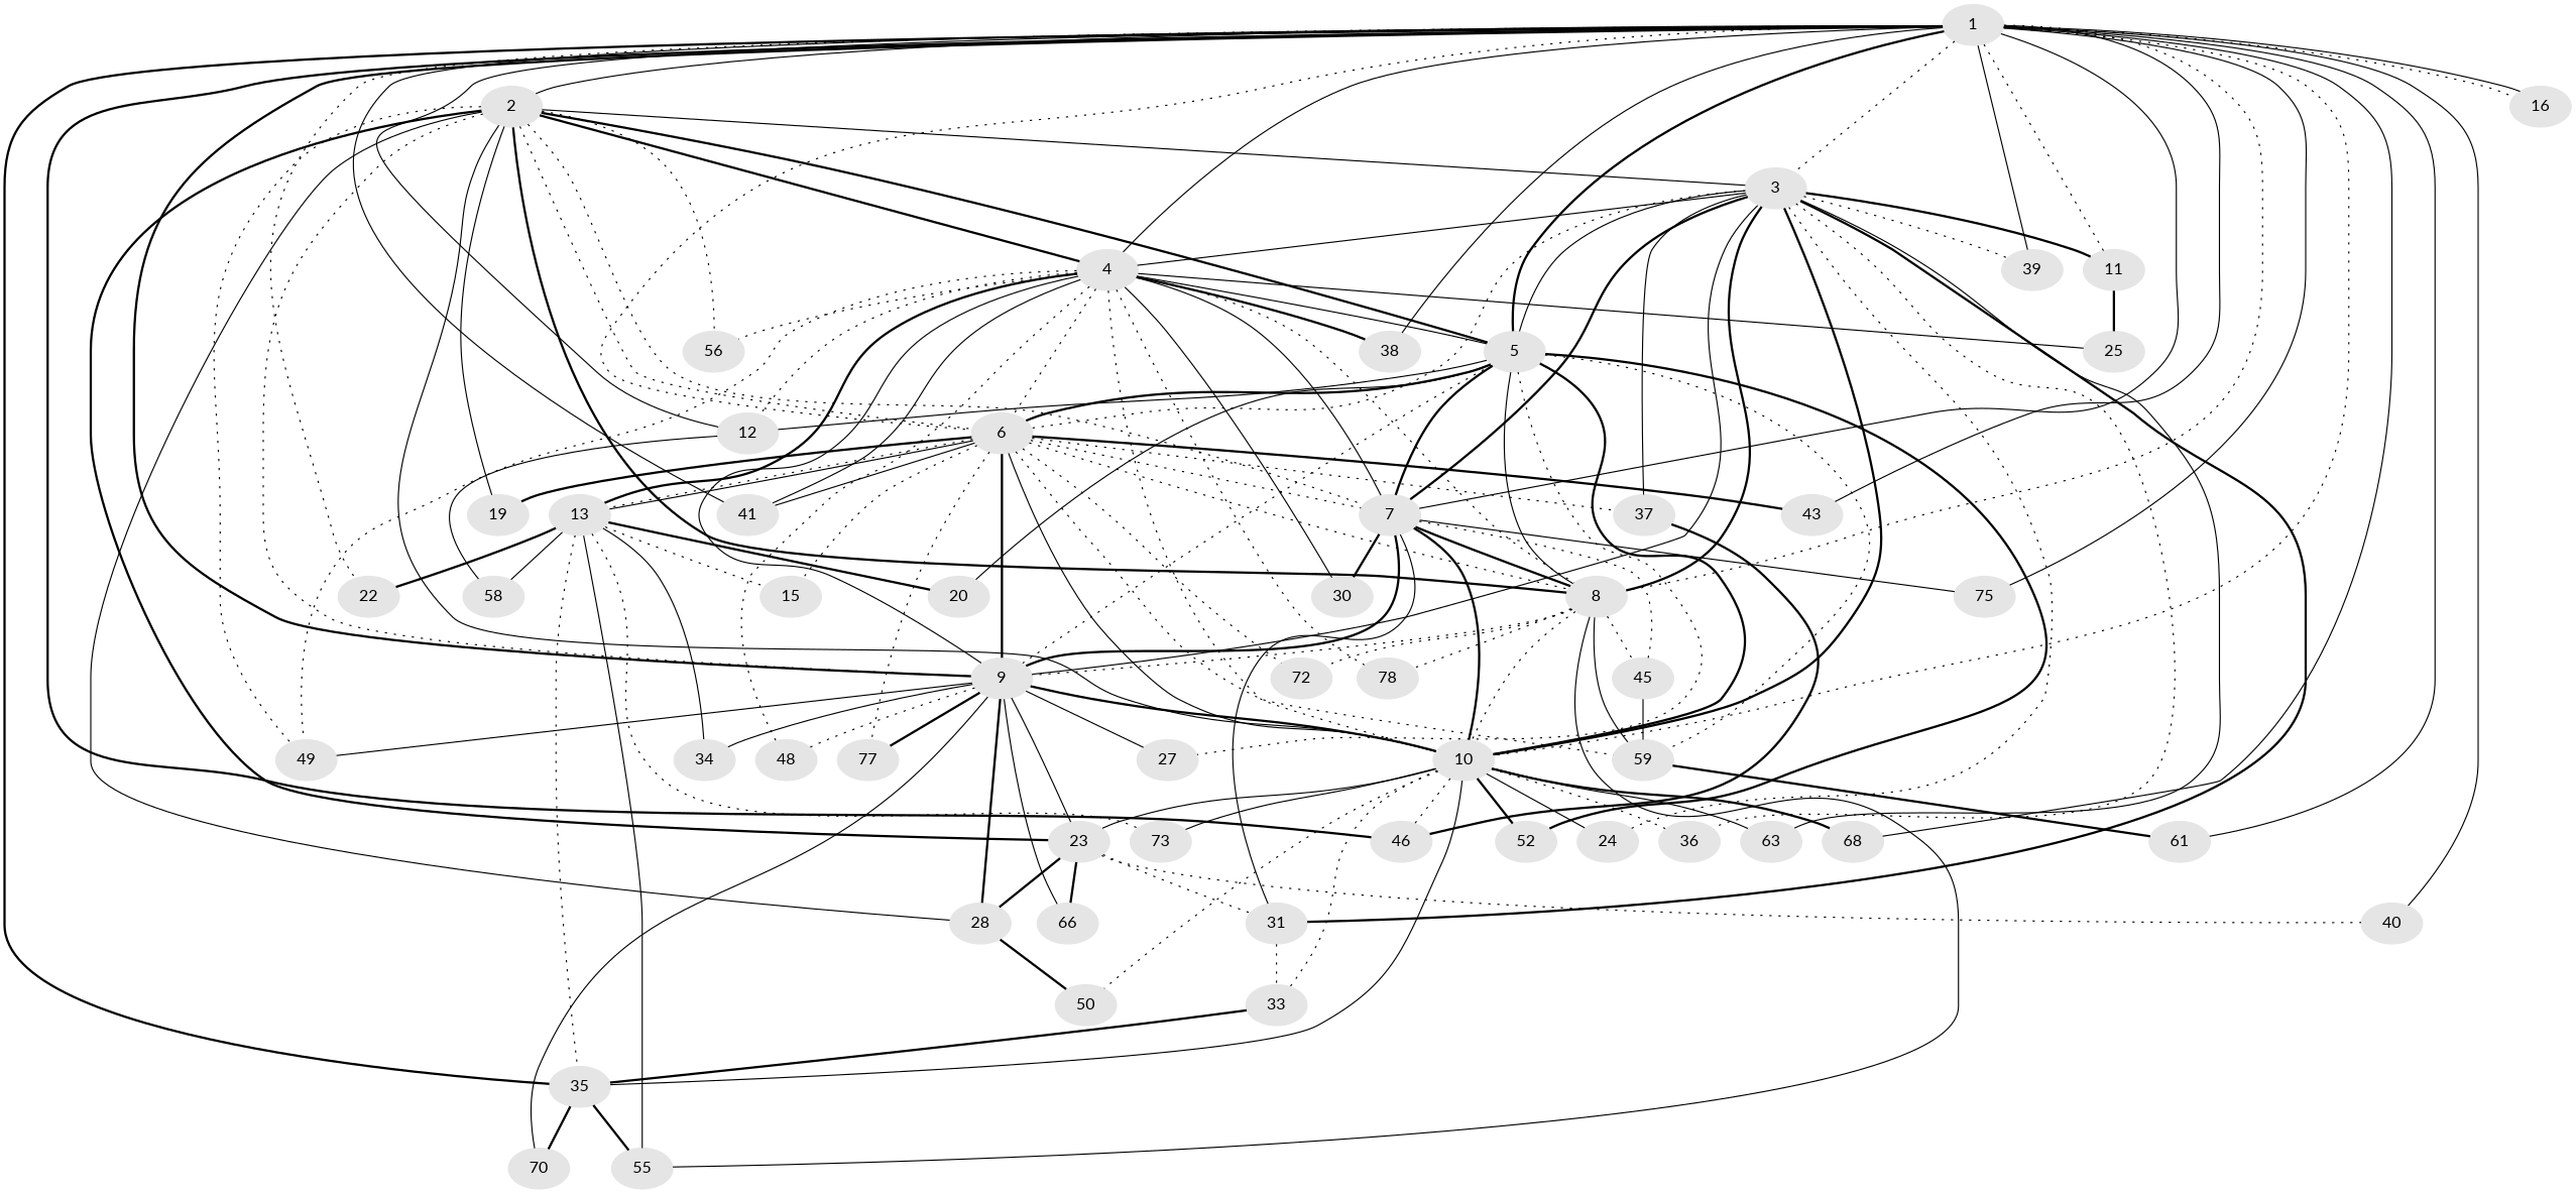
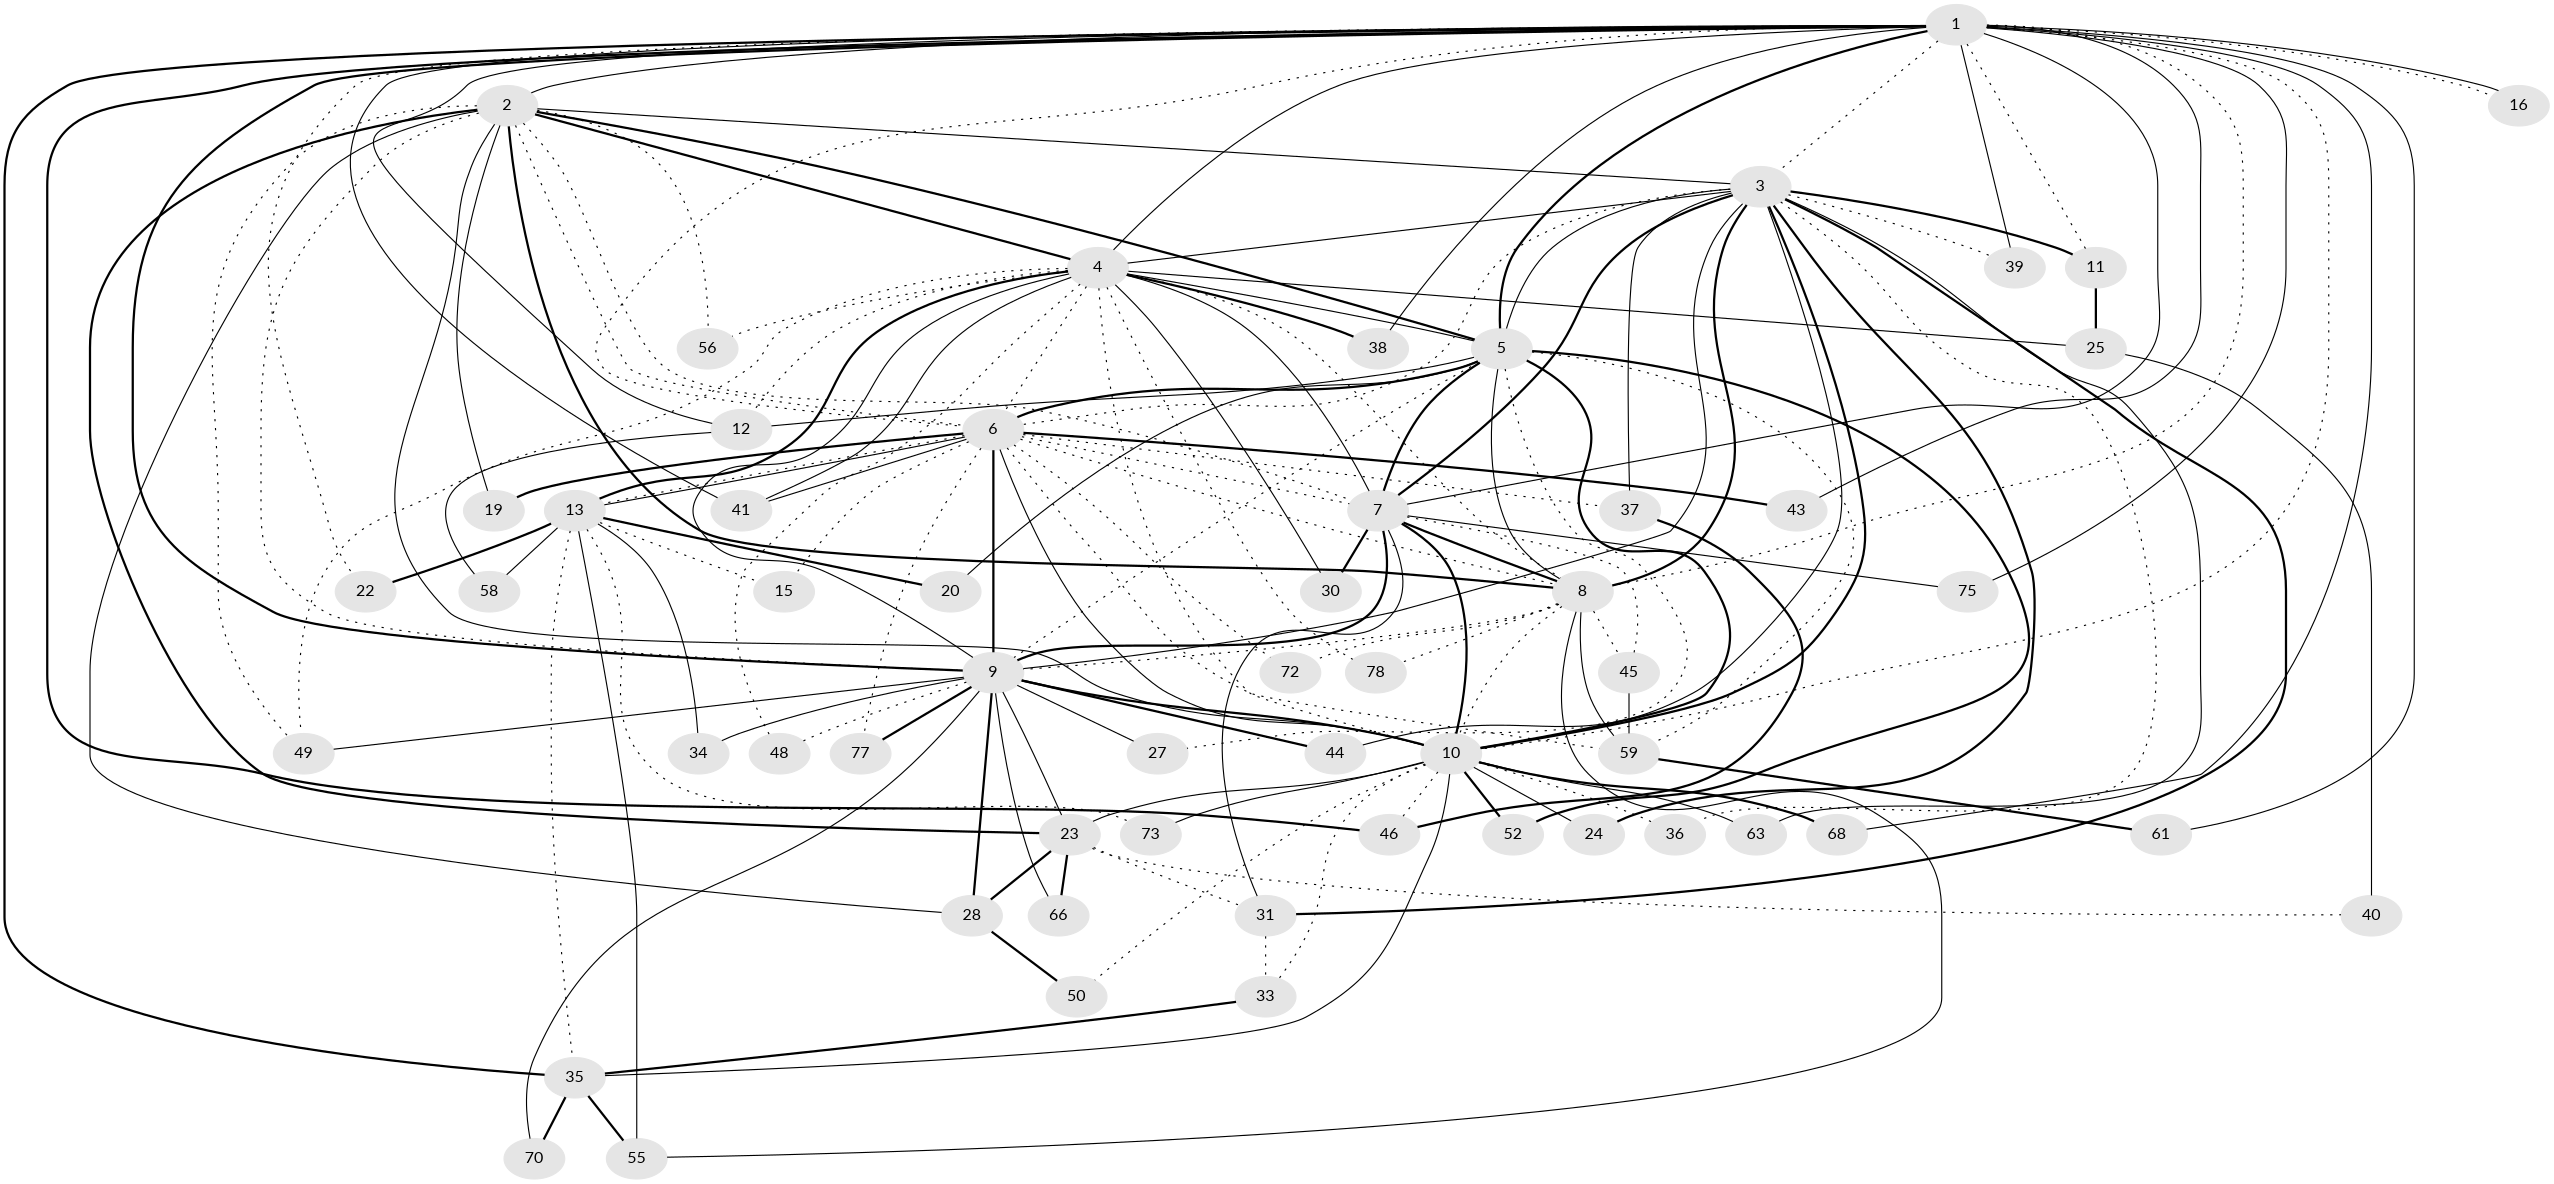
  graph {
    fontname=Lato
    node [color=gray90 fontname=Lato style=filled]
    edge [fontname=Lato style=solid]
    1 [super="+29"]
    2 [super="+14"]
    3 [super="+54"]
    4 [super="+69"]
    5 [super="+65"]
    6 [super="+57"]
    7 [super="+23"]
    8 [super="+47"]
    9 [super="+17"]
    10 [super="+18"]
    11
    12 [super="+71"]
    16
    22
    35 [super="+42"]
    38
    39
    40
    41 [super="+51"]
    43
    46
    61
    68
    75
    19
    n26 [label=23 super="+26"]
    28 [super="+74"]
    49 [super="+60"]
    56
    24
    31 [super="+32"]
    36
    37 [super="+76"]
+   44
    63
    13 [super="+53"]
    25
    30
    48
    78
    20
    27
    52
    59 [super="+64"]
    15
    72
    77
    45 [super="+79"]
    55 [super="+67"]
    34
    66
    70
    33 [super="+62"]
    50
    73
    58
    1 -- 2
    1 -- 3 [style=dotted weight=2]
    1 -- 4 [weight=2]
    1 -- 5 [style=bold]
    1 -- 6 [style=dotted]
    1 -- 7 [weight=2]
    1 -- 8 [style=dotted]
    1 -- 9 [style=bold]
    1 -- 10 [style=dotted weight=2]
    1 -- 11 [style=dotted]
    1 -- 12
    1 -- 16 [style=dotted]
    1 -- 16
    1 -- 22 [style=dotted]
    1 -- 35 [style=bold]
    1 -- 38
    1 -- 39
-   1 -- 40
+   25 -- 40
    1 -- 41
    1 -- 43
    1 -- 46 [style=bold]
    1 -- 61
    1 -- 68
    1 -- 75
    2 -- 3
    2 -- 4 [style=bold]
    2 -- 5 [style=bold]
    2 -- 6 [style=dotted weight=2]
    2 -- 7 [style=dotted]
    2 -- 8 [style=bold]
    2 -- 9 [style=dotted]
    2 -- 10
    2 -- 19
    2 -- n26 [style=bold]
    2 -- 28
    2 -- 49 [style=dotted]
    2 -- 56 [style=dotted]
    3 -- 4
    3 -- 5
    3 -- 6 [style=dotted]
    3 -- 7 [style=bold]
    3 -- 8 [style=bold]
    3 -- 9
    3 -- 10 [style=bold]
    3 -- 11 [style=bold]
    3 -- 39 [style=dotted]
-   3 -- 24 [style=dotted]
+   3 -- 24 [style=bold]
    3 -- 31 [style=bold]
    3 -- 36 [style=dotted]
    3 -- 37
+   3 -- 44
    3 -- 63
    4 -- 5
    4 -- 6 [style=dotted]
    4 -- 7
    4 -- 8 [style=dotted]
    4 -- 9 [weight=2]
    4 -- 10 [style=dotted]
    4 -- 12 [style=dotted]
    4 -- 38 [style=bold]
    4 -- 41
    4 -- 49 [style=dotted]
    4 -- 56 [style=dotted]
    4 -- 13 [style=bold]
    4 -- 25
    4 -- 30
    4 -- 48 [style=dotted]
    4 -- 78 [style=dotted]
    5 -- 6 [style=bold weight=2]
    5 -- 7 [style=bold]
    5 -- 8
    5 -- 9 [style=dotted weight=2]
    5 -- 10 [style=bold]
    5 -- 12
    5 -- 20
    5 -- 27 [style=dotted]
    5 -- 52 [style=bold]
    5 -- 59 [style=dotted]
    6 -- 7 [style=dotted weight=2]
    6 -- 8 [style=dotted]
    6 -- 9 [style=bold]
    6 -- 10
    6 -- 41
    6 -- 43 [style=bold]
    6 -- 19 [style=bold]
    6 -- 37 [style=dotted]
    6 -- 13 [style=dotted]
    6 -- 13
    6 -- 59 [style=dotted]
    6 -- 15 [style=dotted]
    6 -- 72 [style=dotted]
    6 -- 77 [style=dotted]
    7 -- 8 [style=bold]
    7 -- 9 [style=bold]
    7 -- 10 [style=bold]
    7 -- 75
    7 -- 31
    7 -- 30 [style=bold]
    7 -- 45 [style=dotted]
    8 -- 9 [style=dotted]
    8 -- 10 [style=dotted]
    8 -- 78 [style=dotted]
    8 -- 59
    8 -- 72 [style=dotted]
    8 -- 45 [style=dotted]
    8 -- 55
    9 -- 10 [style=bold]
    9 -- n26
    9 -- 28 [style=bold]
    9 -- 49
+   9 -- 44 [style=bold]
    9 -- 48 [style=dotted]
    9 -- 27
    9 -- 77 [style=bold]
    9 -- 34
    9 -- 66
    9 -- 70
    10 -- 35
    10 -- 46 [style=dotted]
    10 -- 68 [style=bold]
    10 -- n26
    10 -- 24
    10 -- 36 [style=dotted]
    10 -- 63
    10 -- 52 [style=bold]
    10 -- 33 [style=dotted]
    10 -- 50 [style=dotted]
    10 -- 73
    11 -- 25 [style=bold]
    12 -- 58
    35 -- 55 [style=bold]
    35 -- 70 [style=bold]
    n26 -- 40 [style=dotted]
    n26 -- 28 [style=bold]
    n26 -- 31 [style=dotted]
    n26 -- 66 [style=bold]
    28 -- 50 [style=bold]
    31 -- 33 [style=dotted]
    37 -- 46 [style=bold]
    13 -- 22 [style=bold]
    13 -- 35 [style=dotted]
    13 -- 20 [style=bold]
    13 -- 15 [style=dotted]
    13 -- 55
    13 -- 34
    13 -- 73 [style=dotted]
    13 -- 58
    59 -- 61 [style=bold]
    45 -- 59
    33 -- 35 [style=bold]
  }
